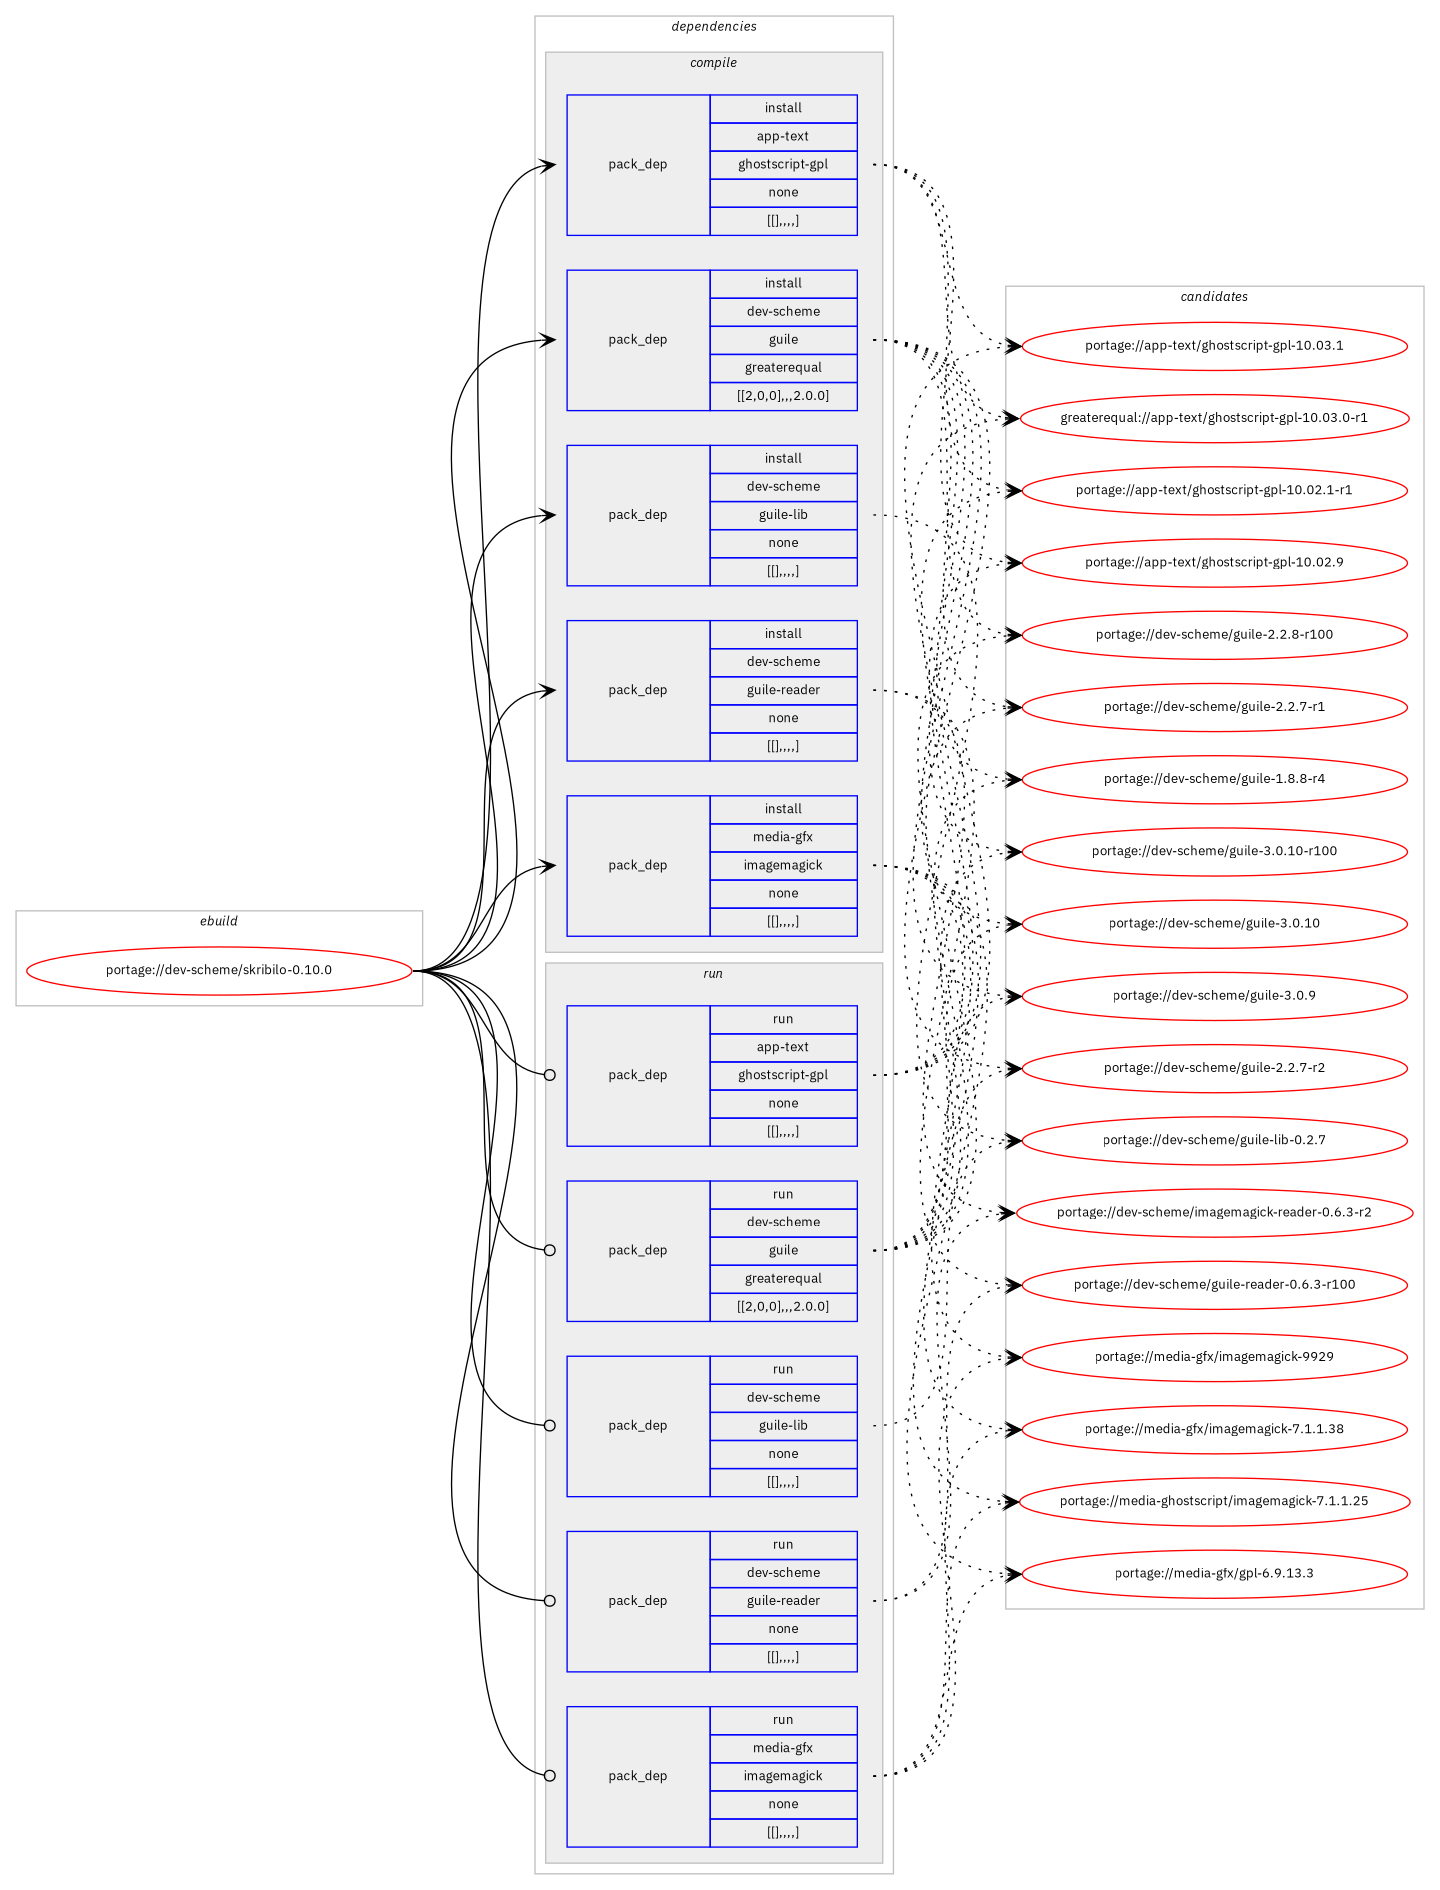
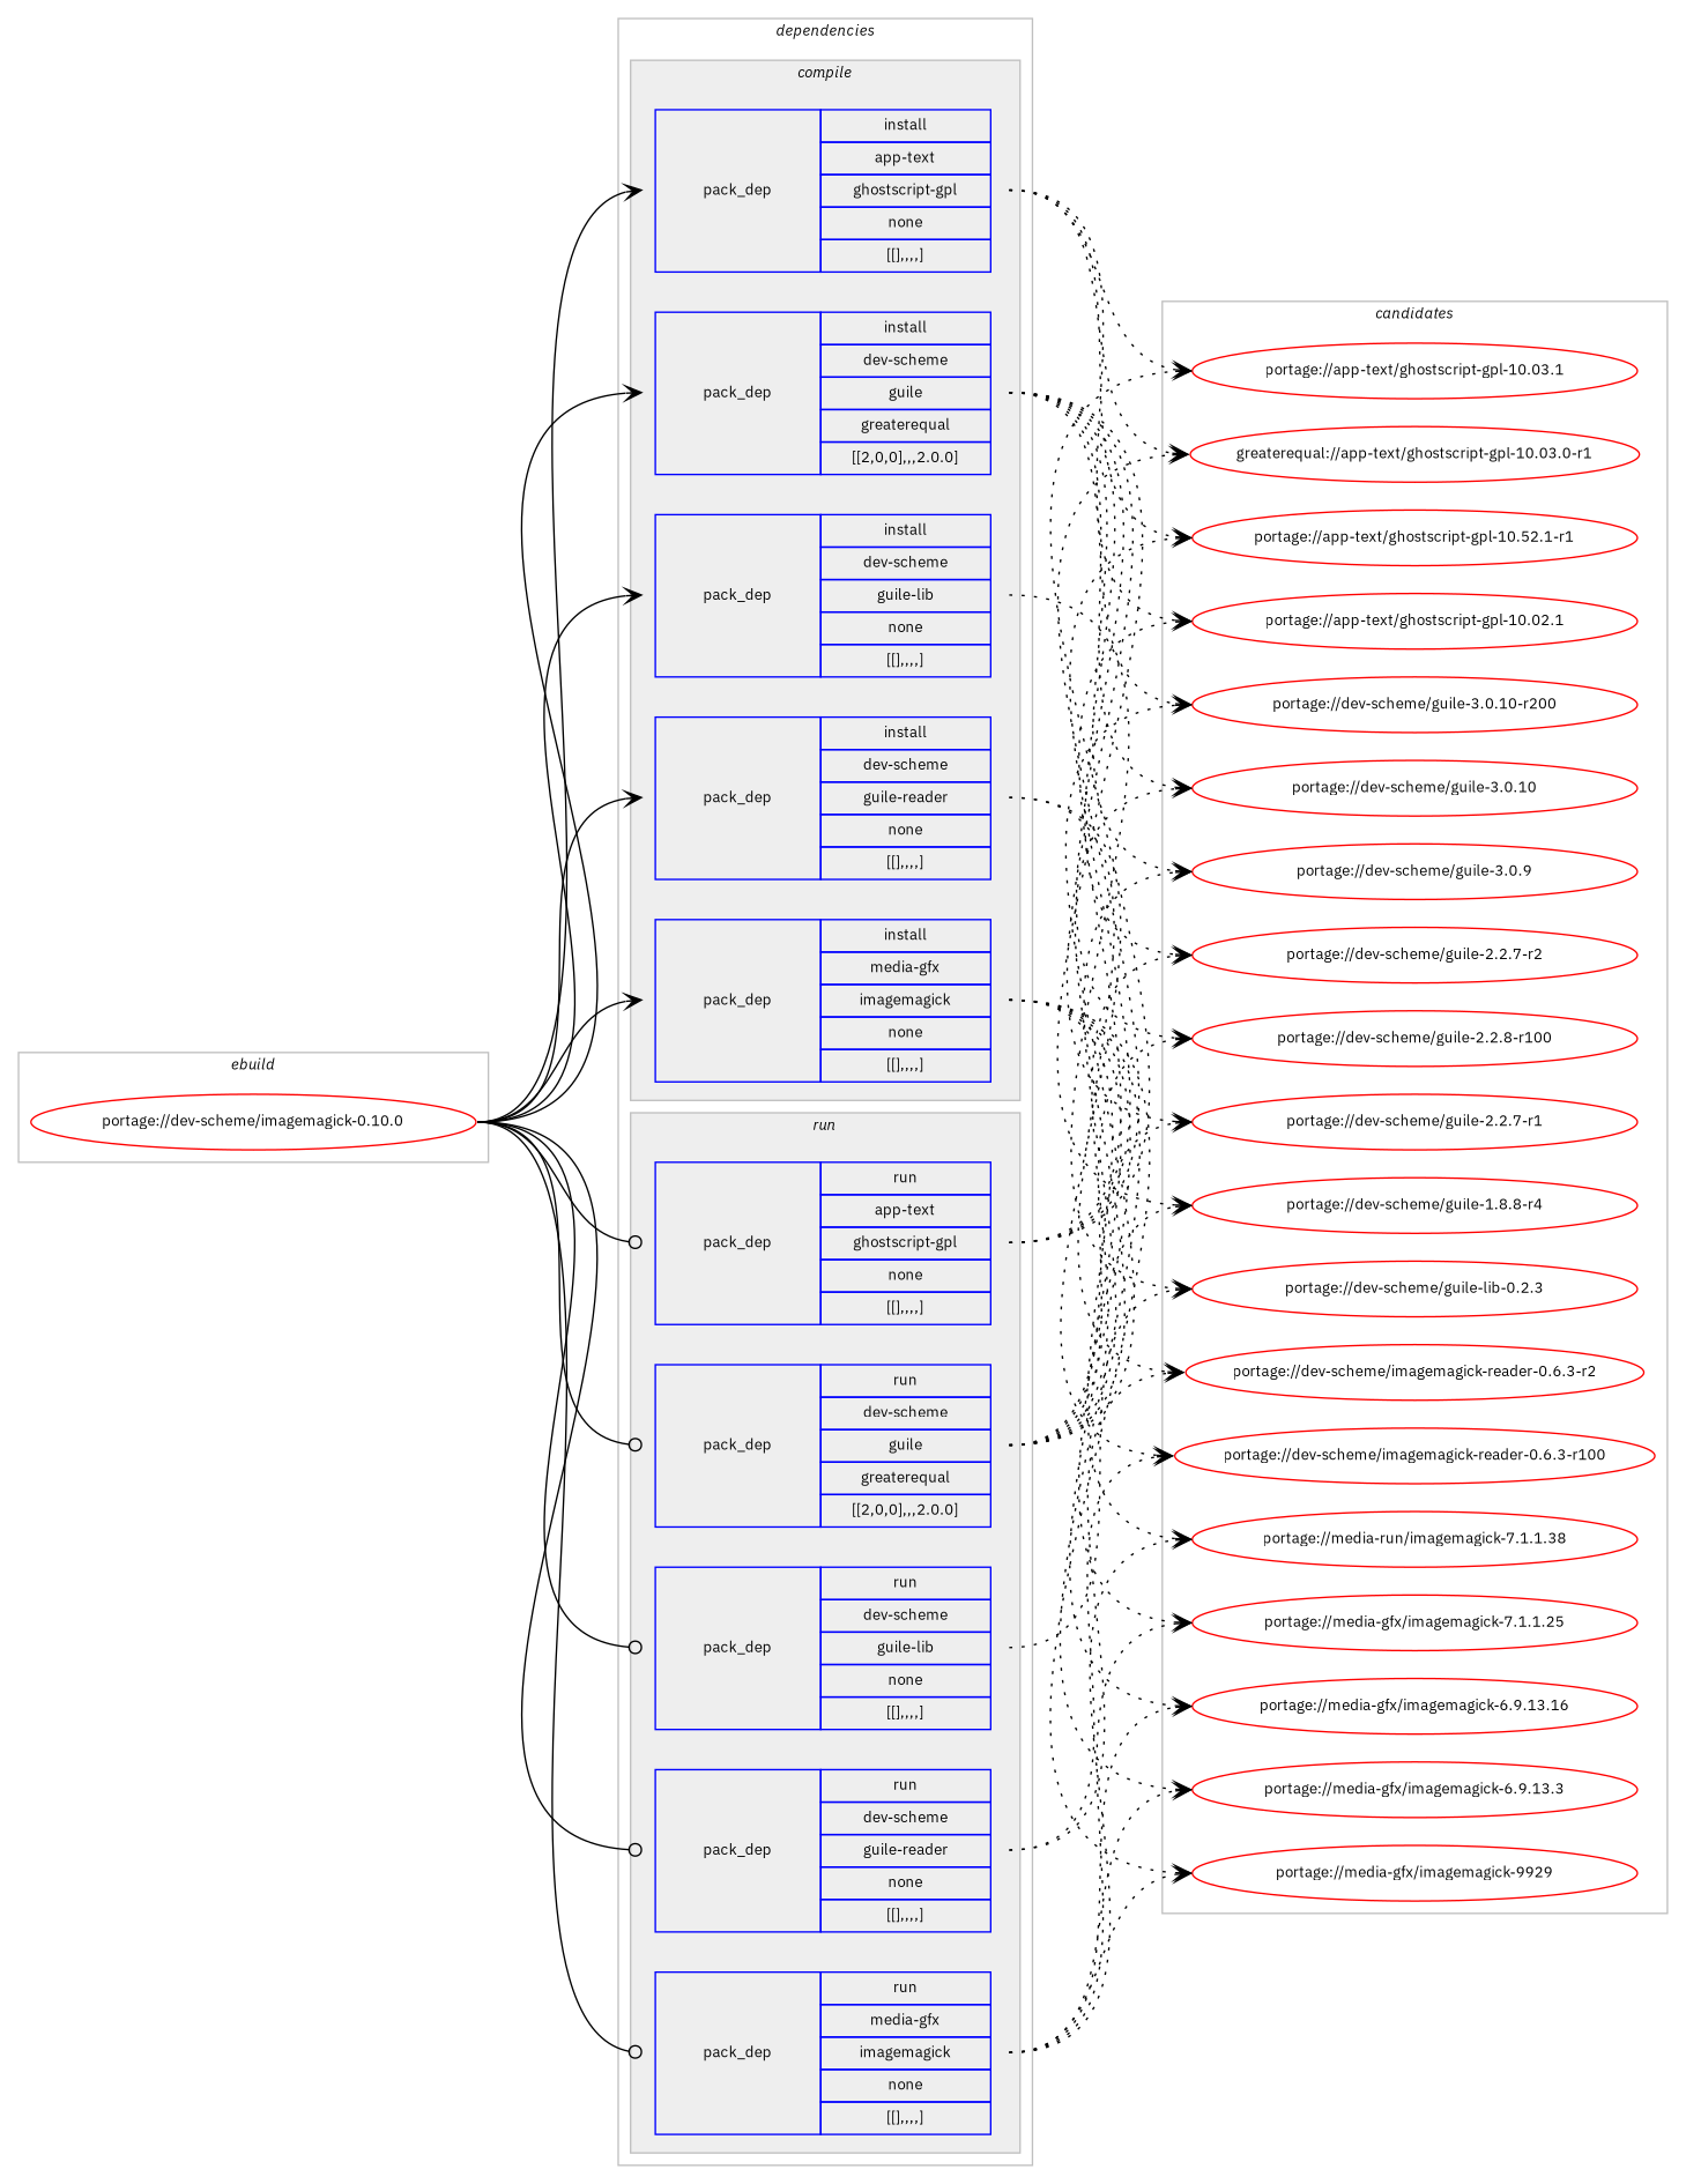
  digraph {
    compound=true
    concentrate=true
    fontname="IBM Plex Sans"
    fontsize=10
    newrank=true
    rankdir=LR
    ranksep=1.5
    node [color=red fontname="IBM Plex Sans" fontsize=10]
    edge [arrowhead=vee fontname="IBM Plex Sans" headport=w style=dotted tailport=e weight=100]
-   n1 [label="portage://dev-scheme/skribilo-0.10.0" width=4]
+   n1 [label="portage://dev-scheme/imagemagick-0.10.0" width=4]
    n2 [color=blue label=<<TABLE BORDER="0" CELLBORDER="1" CELLSPACING="0" CELLPADDING="4" WIDTH="220"><TR><TD ROWSPAN="6" CELLPADDING="30">pack_dep</TD></TR><TR><TD WIDTH="110">install</TD></TR><TR><TD>app-text</TD></TR><TR><TD>ghostscript-gpl</TD></TR><TR><TD>none</TD></TR><TR><TD>[[],,,,]</TD></TR></TABLE>> shape=none]
    n3 [color=blue label=<<TABLE BORDER="0" CELLBORDER="1" CELLSPACING="0" CELLPADDING="4" WIDTH="220"><TR><TD ROWSPAN="6" CELLPADDING="30">pack_dep</TD></TR><TR><TD WIDTH="110">install</TD></TR><TR><TD>dev-scheme</TD></TR><TR><TD>guile</TD></TR><TR><TD>greaterequal</TD></TR><TR><TD>[[2,0,0],,,2.0.0]</TD></TR></TABLE>> shape=none]
    n4 [color=blue label=<<TABLE BORDER="0" CELLBORDER="1" CELLSPACING="0" CELLPADDING="4" WIDTH="220"><TR><TD ROWSPAN="6" CELLPADDING="30">pack_dep</TD></TR><TR><TD WIDTH="110">install</TD></TR><TR><TD>dev-scheme</TD></TR><TR><TD>guile-lib</TD></TR><TR><TD>none</TD></TR><TR><TD>[[],,,,]</TD></TR></TABLE>> shape=none]
    n5 [color=blue label=<<TABLE BORDER="0" CELLBORDER="1" CELLSPACING="0" CELLPADDING="4" WIDTH="220"><TR><TD ROWSPAN="6" CELLPADDING="30">pack_dep</TD></TR><TR><TD WIDTH="110">install</TD></TR><TR><TD>dev-scheme</TD></TR><TR><TD>guile-reader</TD></TR><TR><TD>none</TD></TR><TR><TD>[[],,,,]</TD></TR></TABLE>> shape=none]
    n6 [color=blue label=<<TABLE BORDER="0" CELLBORDER="1" CELLSPACING="0" CELLPADDING="4" WIDTH="220"><TR><TD ROWSPAN="6" CELLPADDING="30">pack_dep</TD></TR><TR><TD WIDTH="110">install</TD></TR><TR><TD>media-gfx</TD></TR><TR><TD>imagemagick</TD></TR><TR><TD>none</TD></TR><TR><TD>[[],,,,]</TD></TR></TABLE>> shape=none]
    n7 [color=blue label=<<TABLE BORDER="0" CELLBORDER="1" CELLSPACING="0" CELLPADDING="4" WIDTH="220"><TR><TD ROWSPAN="6" CELLPADDING="30">pack_dep</TD></TR><TR><TD WIDTH="110">run</TD></TR><TR><TD>app-text</TD></TR><TR><TD>ghostscript-gpl</TD></TR><TR><TD>none</TD></TR><TR><TD>[[],,,,]</TD></TR></TABLE>> shape=none]
    n8 [color=blue label=<<TABLE BORDER="0" CELLBORDER="1" CELLSPACING="0" CELLPADDING="4" WIDTH="220"><TR><TD ROWSPAN="6" CELLPADDING="30">pack_dep</TD></TR><TR><TD WIDTH="110">run</TD></TR><TR><TD>dev-scheme</TD></TR><TR><TD>guile</TD></TR><TR><TD>greaterequal</TD></TR><TR><TD>[[2,0,0],,,2.0.0]</TD></TR></TABLE>> shape=none]
    n9 [color=blue label=<<TABLE BORDER="0" CELLBORDER="1" CELLSPACING="0" CELLPADDING="4" WIDTH="220"><TR><TD ROWSPAN="6" CELLPADDING="30">pack_dep</TD></TR><TR><TD WIDTH="110">run</TD></TR><TR><TD>dev-scheme</TD></TR><TR><TD>guile-lib</TD></TR><TR><TD>none</TD></TR><TR><TD>[[],,,,]</TD></TR></TABLE>> shape=none]
    n10 [color=blue label=<<TABLE BORDER="0" CELLBORDER="1" CELLSPACING="0" CELLPADDING="4" WIDTH="220"><TR><TD ROWSPAN="6" CELLPADDING="30">pack_dep</TD></TR><TR><TD WIDTH="110">run</TD></TR><TR><TD>dev-scheme</TD></TR><TR><TD>guile-reader</TD></TR><TR><TD>none</TD></TR><TR><TD>[[],,,,]</TD></TR></TABLE>> shape=none]
    n11 [color=blue label=<<TABLE BORDER="0" CELLBORDER="1" CELLSPACING="0" CELLPADDING="4" WIDTH="220"><TR><TD ROWSPAN="6" CELLPADDING="30">pack_dep</TD></TR><TR><TD WIDTH="110">run</TD></TR><TR><TD>media-gfx</TD></TR><TR><TD>imagemagick</TD></TR><TR><TD>none</TD></TR><TR><TD>[[],,,,]</TD></TR></TABLE>> shape=none]
    n12 [label="portage://app-text/ghostscript-gpl-10.03.1" width=4]
    n13 [label="greaterequal://app-text/ghostscript-gpl-10.03.0-r1" width=4]
-   n14 [label="portage://app-text/ghostscript-gpl-10.02.1-r1" width=4]
-   n15 [label="portage://app-text/ghostscript-gpl-10.02.9" width=4]
-   n16 [label="portage://dev-scheme/guile-3.0.10-r100" width=4]
+   n14 [label="portage://app-text/ghostscript-gpl-10.52.1-r1" width=4]
+   n15 [label="portage://app-text/ghostscript-gpl-10.02.1" width=4]
+   n16 [label="portage://dev-scheme/guile-3.0.10-r200" width=4]
    n17 [label="portage://dev-scheme/guile-3.0.10" width=4]
    n18 [label="portage://dev-scheme/guile-3.0.9" width=4]
    n19 [label="portage://dev-scheme/guile-2.2.7-r2" width=4]
    n20 [label="portage://dev-scheme/guile-2.2.8-r100" width=4]
    n21 [label="portage://dev-scheme/guile-2.2.7-r1" width=4]
    n22 [label="portage://dev-scheme/guile-1.8.8-r4" width=4]
-   n23 [label="portage://dev-scheme/guile-lib-0.2.7" width=4]
+   n23 [label="portage://dev-scheme/guile-lib-0.2.3" width=4]
    n24 [label="portage://dev-scheme/imagemagick-reader-0.6.3-r2" width=4]
-   n25 [label="portage://dev-scheme/guile-reader-0.6.3-r100" width=4]
+   n25 [label="portage://dev-scheme/imagemagick-reader-0.6.3-r100" width=4]
    n26 [label="portage://media-gfx/imagemagick-9929" width=4]
-   n27 [label="portage://media-gfx/imagemagick-7.1.1.38" width=4]
-   n28 [label="portage://media-ghostscript/imagemagick-7.1.1.25" width=4]
-   n30 [label="portage://media-gfx/gpl-6.9.13.3" width=4]
+   n27 [label="portage://media-run/imagemagick-7.1.1.38" width=4]
+   n28 [label="portage://media-gfx/imagemagick-7.1.1.25" width=4]
+   n29 [label="portage://media-gfx/imagemagick-6.9.13.16" width=4]
+   n30 [label="portage://media-gfx/imagemagick-6.9.13.3" width=4]
    subgraph cluster_1 {
      color=gray
      label=<<i>ebuild</i>>
      n1
    }
    subgraph cluster_2 {
      color=gray
      label=<<i>dependencies</i>>
      subgraph cluster_3 {
        color=gray
        fillcolor="#eeeeee"
        label=<<i>compile</i>>
        style=filled
        subgraph sub_4 {
          color=gray
          fillcolor="#eeeeee"
          label=<<i>compile</i>>
          style=filled
          n2
        }
        subgraph sub_5 {
          color=gray
          fillcolor="#eeeeee"
          label=<<i>compile</i>>
          style=filled
          n3
        }
        subgraph sub_6 {
          color=gray
          fillcolor="#eeeeee"
          label=<<i>compile</i>>
          style=filled
          n4
        }
        subgraph sub_7 {
          color=gray
          fillcolor="#eeeeee"
          label=<<i>compile</i>>
          style=filled
          n5
        }
        subgraph sub_8 {
          color=gray
          fillcolor="#eeeeee"
          label=<<i>compile</i>>
          style=filled
          n6
        }
      }
      subgraph cluster_9 {
        color=gray
        fillcolor="#eeeeee"
        label=<<i>compile and run</i>>
        style=filled
      }
      subgraph cluster_10 {
        color=gray
        fillcolor="#eeeeee"
        label=<<i>run</i>>
        style=filled
        subgraph sub_11 {
          color=gray
          fillcolor="#eeeeee"
          label=<<i>run</i>>
          style=filled
          n7
        }
        subgraph sub_12 {
          color=gray
          fillcolor="#eeeeee"
          label=<<i>run</i>>
          style=filled
          n8
        }
        subgraph sub_13 {
          color=gray
          fillcolor="#eeeeee"
          label=<<i>run</i>>
          style=filled
          n9
        }
        subgraph sub_14 {
          color=gray
          fillcolor="#eeeeee"
          label=<<i>run</i>>
          style=filled
          n10
        }
        subgraph sub_15 {
          color=gray
          fillcolor="#eeeeee"
          label=<<i>run</i>>
          style=filled
          n11
        }
      }
    }
    subgraph cluster_16 {
      color=gray
      label=<<i>candidates</i>>
      rank=same
      subgraph sub_17 {
        color=black
        label=<<i>candidates</i>>
        nodesep=1
        rank=same
        n12
        n13
        n14
        n15
      }
      subgraph sub_18 {
        color=black
        label=<<i>candidates</i>>
        nodesep=1
        rank=same
        n16
        n17
        n18
        n19
        n20
        n21
        n22
      }
      subgraph sub_19 {
        color=black
        label=<<i>candidates</i>>
        nodesep=1
        rank=same
        n23
      }
      subgraph sub_20 {
        color=black
        label=<<i>candidates</i>>
        nodesep=1
        rank=same
        n24
        n25
      }
      subgraph sub_21 {
        color=black
        label=<<i>candidates</i>>
        nodesep=1
        rank=same
        n26
        n27
        n28
+       n29
        n30
      }
      subgraph sub_22 {
        color=black
        label=<<i>candidates</i>>
        nodesep=1
        rank=same
        n12
        n13
        n14
        n15
      }
      subgraph sub_23 {
        color=black
        label=<<i>candidates</i>>
        nodesep=1
        rank=same
        n16
        n17
        n18
        n19
        n20
        n21
        n22
      }
      subgraph sub_24 {
        color=black
        label=<<i>candidates</i>>
        nodesep=1
        rank=same
        n23
      }
      subgraph sub_25 {
        color=black
        label=<<i>candidates</i>>
        nodesep=1
        rank=same
        n24
        n25
      }
      subgraph sub_26 {
        color=black
        label=<<i>candidates</i>>
        nodesep=1
        rank=same
        n26
        n27
        n28
+       n29
        n30
      }
    }
    n1 -> n2 [style=solid weight=20]
    n1 -> n3 [style=solid weight=20]
    n1 -> n4 [style=solid weight=20]
    n1 -> n5 [style=solid weight=20]
    n1 -> n6 [style=solid weight=20]
    n1 -> n7 [arrowhead=odot style=solid weight=20]
    n1 -> n8 [arrowhead=odot style=solid weight=20]
    n1 -> n9 [arrowhead=odot style=solid weight=20]
    n1 -> n10 [arrowhead=odot style=solid weight=20]
    n1 -> n11 [arrowhead=odot style=solid weight=20]
    n2 -> n12
    n2 -> n13
    n2 -> n14
    n2 -> n15
    n3 -> n16
    n3 -> n17
    n3 -> n18
    n3 -> n19
    n3 -> n20
    n3 -> n21
    n3 -> n22
    n4 -> n23
    n5 -> n24
    n5 -> n25
    n6 -> n26
    n6 -> n27
    n6 -> n28
+   n6 -> n29
    n6 -> n30
    n7 -> n12
    n7 -> n13
    n7 -> n14
    n7 -> n15
    n8 -> n16
    n8 -> n17
    n8 -> n18
    n8 -> n19
    n8 -> n20
    n8 -> n21
    n8 -> n22
    n9 -> n23
    n10 -> n24
    n10 -> n25
    n11 -> n26
    n11 -> n27
    n11 -> n28
+   n11 -> n29
    n11 -> n30
  }
